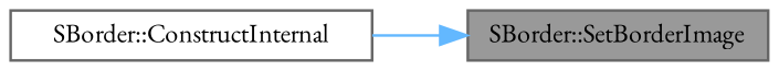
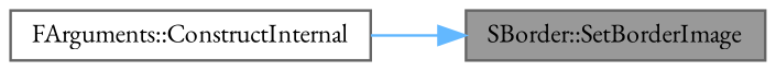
  digraph {
    rankdir=RL
    fontname="EB Garamond"
    node [fontname="EB Garamond" fontsize=10 shape=box style=filled]
    n1 [color=gray40 fillcolor=grey60 fontcolor=black height=0.2 label="SBorder::SetBorderImage" width=0.4]
-   n2 [color=grey40 fillcolor=white height=0.2 label="SBorder::ConstructInternal" width=0.4]
+   n2 [color=grey40 fillcolor=white height=0.2 label="FArguments::ConstructInternal" width=0.4]
    n1 -> n2 [color=steelblue1 dir=back fontname="EB Garamond" fontsize=10 labelfontname=Helvetica labelfontsize=10 style=solid]
  }
